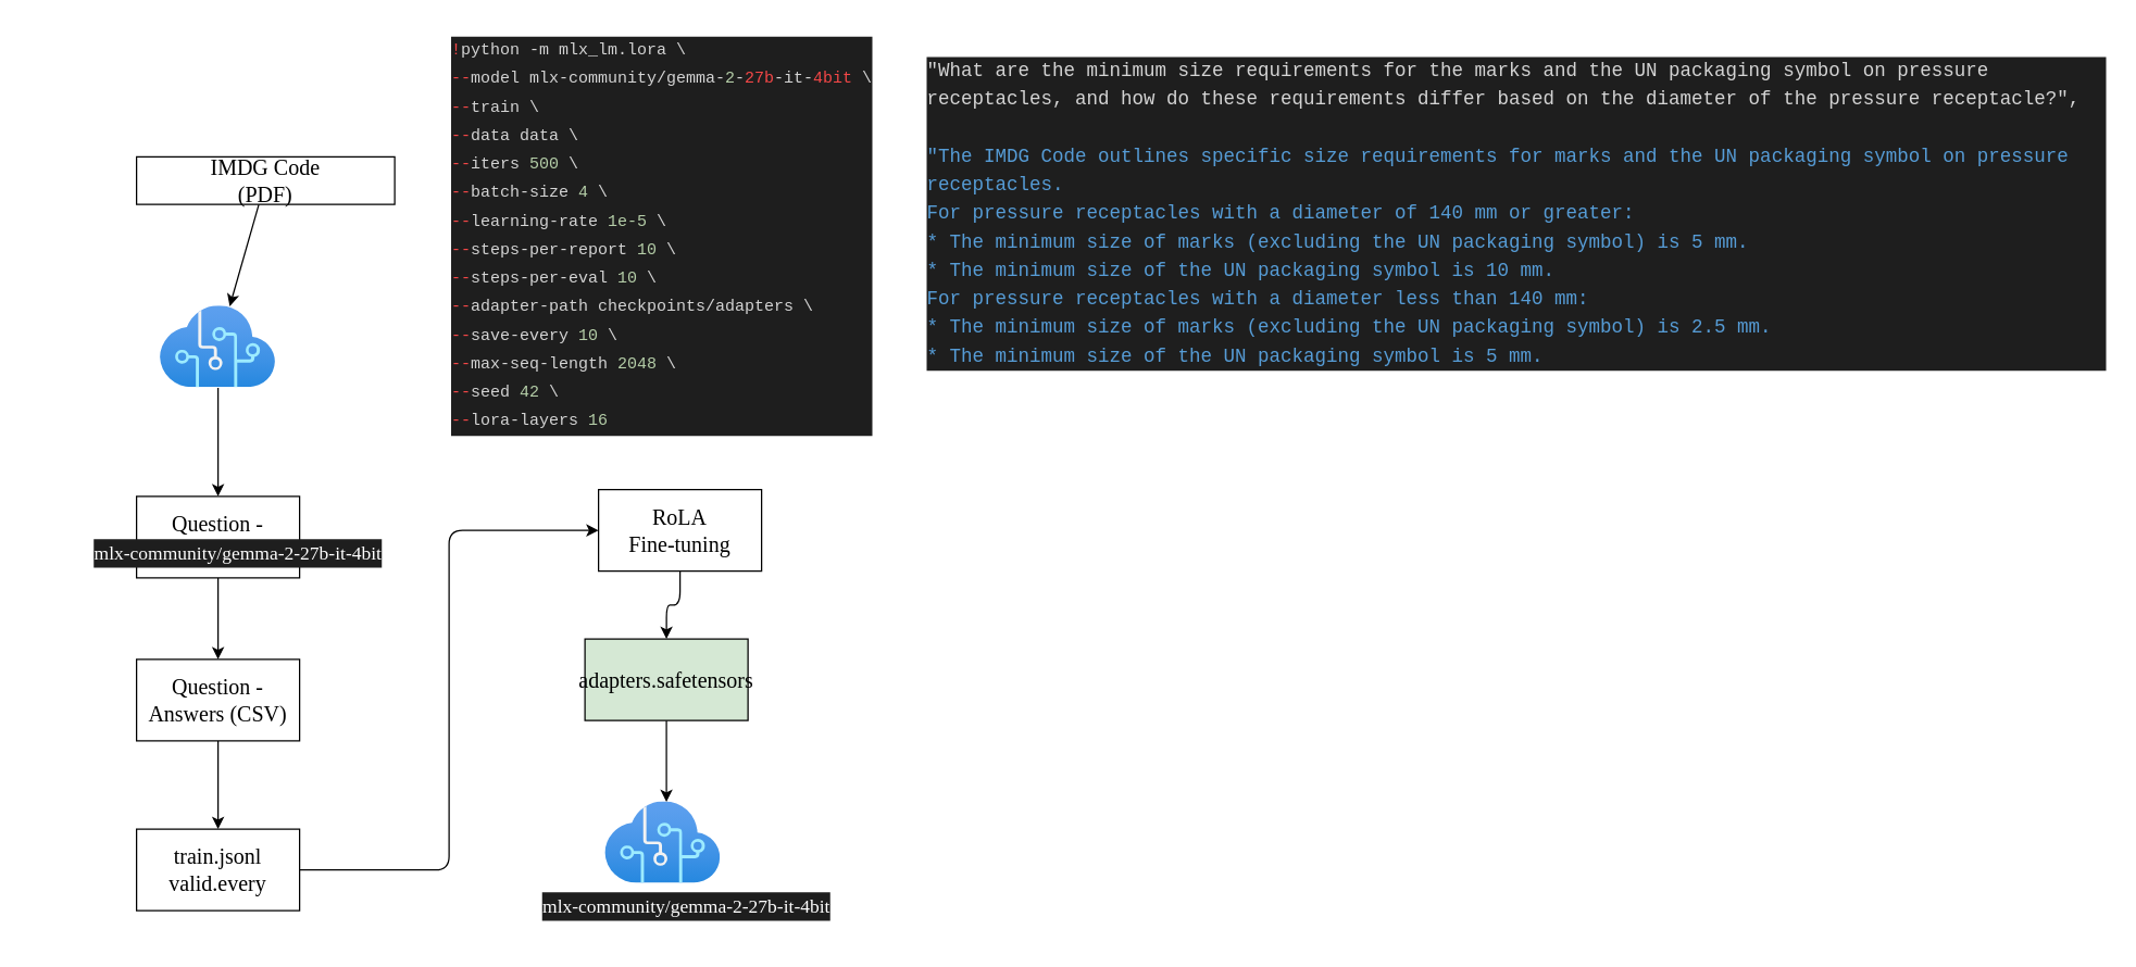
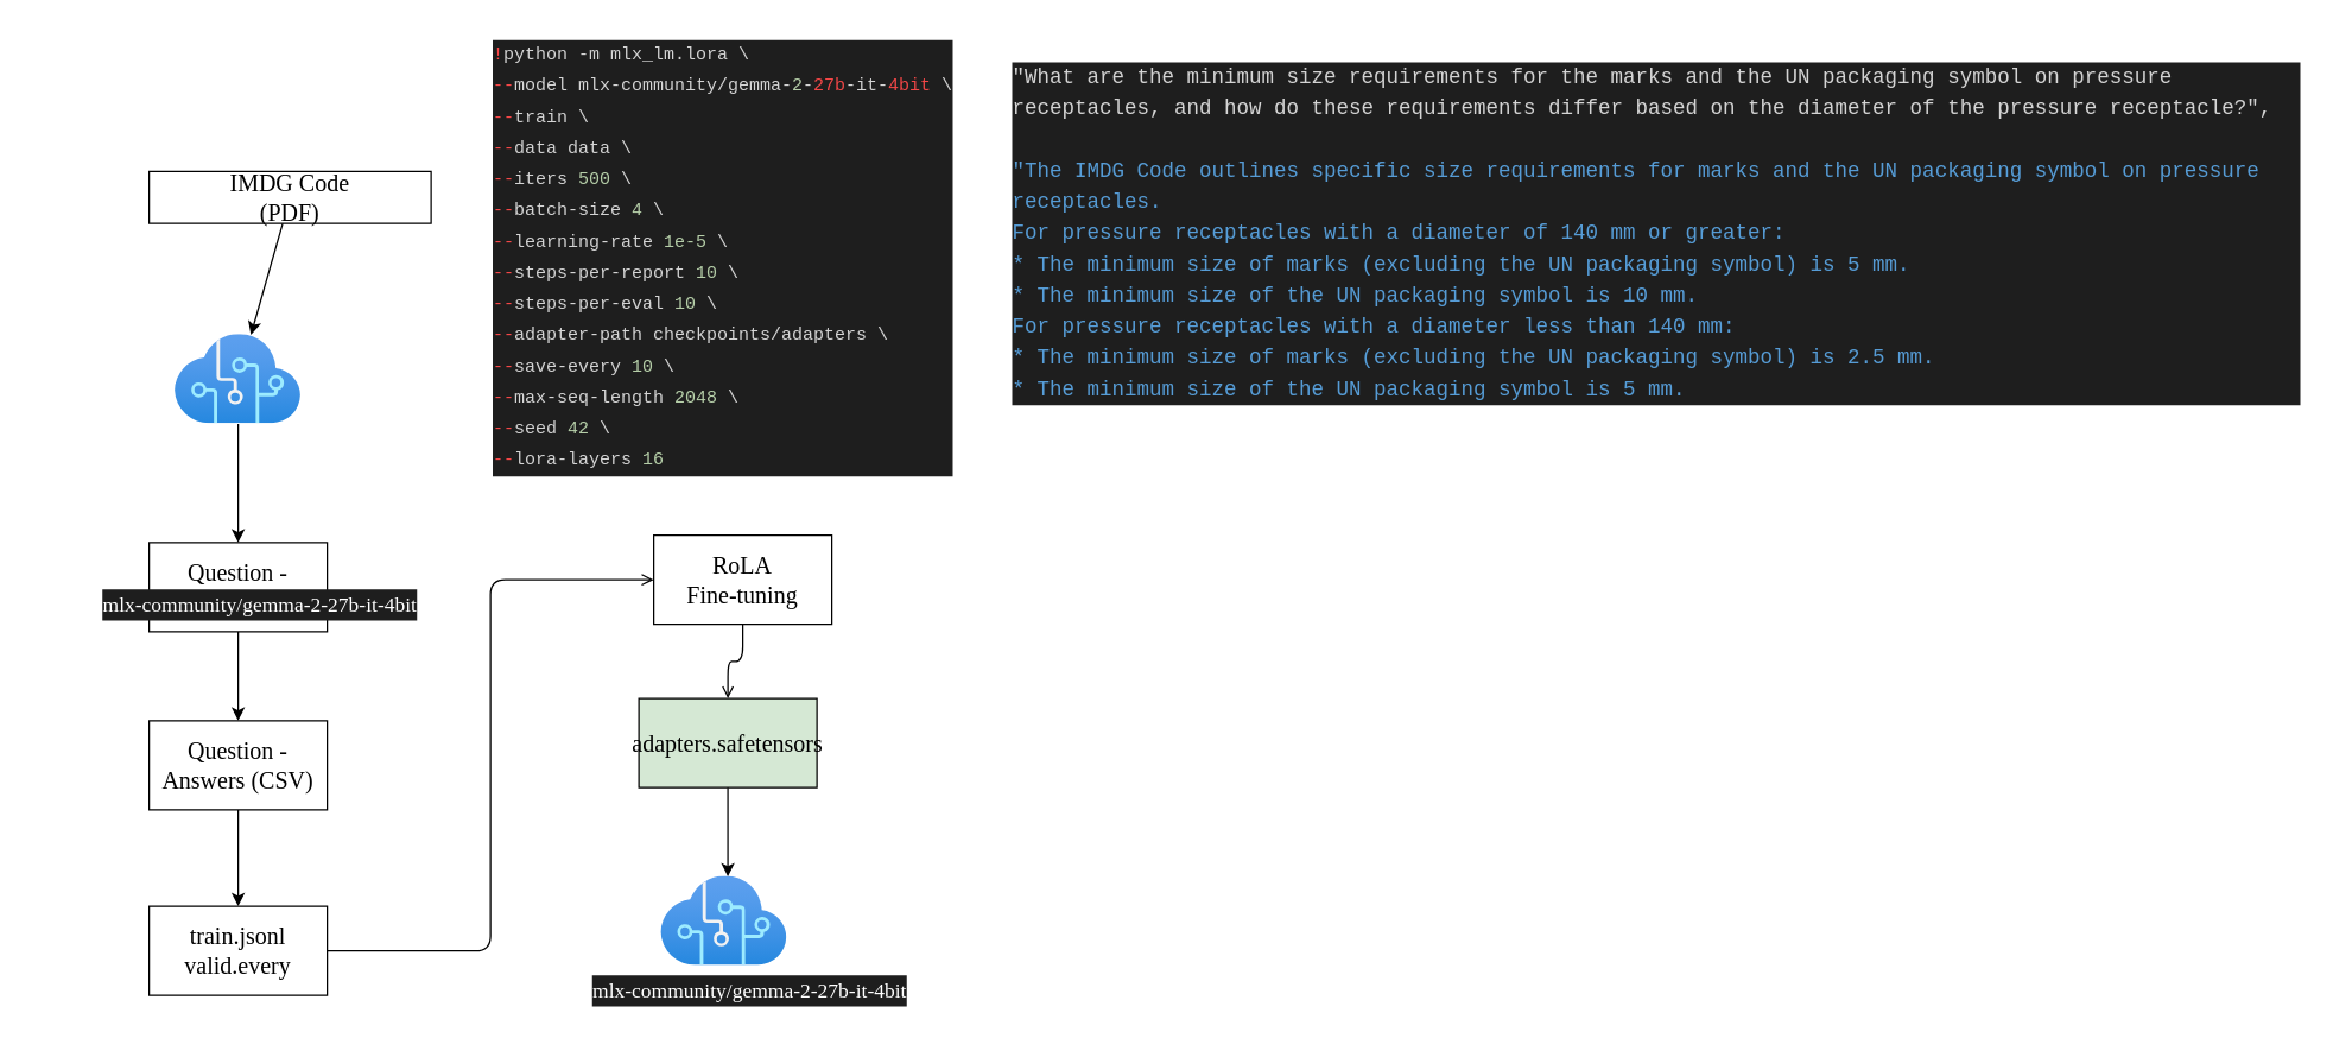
  <mxCell id="0" />
  <mxCell id="1" parent="0" />
- <mxCell id="2" style="edgeStyle=orthogonalEdgeStyle;html=1;fontSize=16;" parent="1" source="3" target="12" edge="1"><mxGeometry relative="1" as="geometry" /></mxCell>
+ <mxCell id="2" style="edgeStyle=orthogonalEdgeStyle;html=1;fontSize=16;endArrow=open;" parent="1" source="3" target="12" edge="1"><mxGeometry relative="1" as="geometry" /></mxCell>
  <mxCell id="3" value="&lt;font style=&quot;font-size: 16px;&quot;&gt;RoLA&lt;br&gt;Fine-tuning&lt;br&gt;&lt;/font&gt;" style="rounded=0;whiteSpace=wrap;html=1;fontFamily=freesentation;" parent="1" vertex="1"><mxGeometry x="440" y="360" width="120" height="60" as="geometry" /></mxCell>
  <mxCell id="4" style="edgeStyle=none;html=1;fontSize=16;" parent="1" source="5" target="15" edge="1"><mxGeometry relative="1" as="geometry"><mxPoint x="-100" y="215" as="targetPoint" /></mxGeometry></mxCell>
  <mxCell id="5" value="&lt;font style=&quot;font-size: 16px;&quot;&gt;IMDG Code&lt;br&gt;(PDF)&lt;br&gt;&lt;/font&gt;" style="rounded=0;whiteSpace=wrap;html=1;fontFamily=freesentation;" parent="1" vertex="1"><mxGeometry x="100" y="115" width="190" height="35" as="geometry" /></mxCell>
  <mxCell id="6" style="edgeStyle=none;html=1;fontSize=16;" parent="1" source="7" target="9" edge="1"><mxGeometry relative="1" as="geometry" /></mxCell>
  <mxCell id="7" value="&lt;span style=&quot;font-size: 16px;&quot;&gt;Question - Answers (CSV)&lt;/span&gt;" style="rounded=0;whiteSpace=wrap;html=1;fontFamily=freesentation;" parent="1" vertex="1"><mxGeometry x="100" y="365" width="120" height="60" as="geometry" /></mxCell>
  <mxCell id="8" style="edgeStyle=orthogonalEdgeStyle;html=1;entryX=0.5;entryY=0;entryDx=0;entryDy=0;fontSize=16;" parent="1" source="9" target="20" edge="1"><mxGeometry relative="1" as="geometry" /></mxCell>
  <mxCell id="9" value="&lt;span style=&quot;font-size: 16px;&quot;&gt;Question - Answers (CSV)&lt;/span&gt;" style="rounded=0;whiteSpace=wrap;html=1;fontFamily=freesentation;" parent="1" vertex="1"><mxGeometry x="100" y="485" width="120" height="60" as="geometry" /></mxCell>
  <mxCell id="10" value="" style="aspect=fixed;html=1;points=[];align=center;image;fontSize=12;image=img/lib/azure2/ai_machine_learning/Cognitive_Services.svg;" parent="1" vertex="1"><mxGeometry x="445" y="590" width="85" height="60" as="geometry" /></mxCell>
  <mxCell id="11" style="edgeStyle=orthogonalEdgeStyle;html=1;entryX=0.529;entryY=0;entryDx=0;entryDy=0;entryPerimeter=0;fontSize=16;" parent="1" source="12" target="10" edge="1"><mxGeometry relative="1" as="geometry" /></mxCell>
  <mxCell id="12" value="&lt;font style=&quot;font-size: 16px;&quot;&gt;adapters.safetensors&lt;br&gt;&lt;/font&gt;" style="rounded=0;whiteSpace=wrap;html=1;fontFamily=freesentation;fillColor=#d5e8d4;" parent="1" vertex="1"><mxGeometry x="430" y="470" width="120" height="60" as="geometry" /></mxCell>
  <mxCell id="13" value="&lt;div style=&quot;background-color: rgb(30, 30, 30); font-weight: normal; font-size: 14px; line-height: 21px;&quot;&gt;&lt;div style=&quot;&quot;&gt;&lt;font face=&quot;freesentation&quot; style=&quot;&quot; color=&quot;#ffffff&quot;&gt;mlx-community/gemma-2-27b-it-4bit&lt;/font&gt;&lt;/div&gt;&lt;/div&gt;" style="text;whiteSpace=wrap;html=1;fontSize=16;align=center;" parent="1" vertex="1"><mxGeometry x="350" y="650" width="310" height="40" as="geometry" /></mxCell>
  <mxCell id="14" style="edgeStyle=orthogonalEdgeStyle;html=1;entryX=0.5;entryY=0;entryDx=0;entryDy=0;fontFamily=freesentation;fontSize=16;fontColor=#FFFFFF;" parent="1" source="15" target="7" edge="1"><mxGeometry relative="1" as="geometry" /></mxCell>
  <mxCell id="15" value="" style="aspect=fixed;html=1;points=[];align=center;image;fontSize=12;image=img/lib/azure2/ai_machine_learning/Cognitive_Services.svg;" parent="1" vertex="1"><mxGeometry x="117.5" y="225" width="85" height="60" as="geometry" /></mxCell>
  <mxCell id="16" value="&lt;div style=&quot;background-color: rgb(30, 30, 30); font-weight: normal; font-size: 14px; line-height: 21px;&quot;&gt;&lt;div style=&quot;&quot;&gt;&lt;font face=&quot;freesentation&quot; style=&quot;&quot; color=&quot;#ffffff&quot;&gt;mlx-community/gemma-2-27b-it-4bit&lt;/font&gt;&lt;/div&gt;&lt;/div&gt;" style="text;whiteSpace=wrap;html=1;fontSize=16;align=center;" parent="1" vertex="1"><mxGeometry y="390" width="310" height="40" as="geometry" x="20" /></mxCell>
  <mxCell id="17" value="&lt;div style=&quot;color: rgb(212, 212, 212); background-color: rgb(30, 30, 30); font-family: Menlo, Monaco, &amp;quot;Courier New&amp;quot;, monospace; font-weight: normal; font-size: 14px; line-height: 21px;&quot;&gt;&lt;div&gt;&lt;span style=&quot;color: #d4d4d4;&quot;&gt;&quot;What are the minimum size requirements for the marks and the UN packaging symbol on pressure receptacles, and how do these requirements differ based on the diameter of the pressure receptacle?&quot;,&lt;/span&gt;&lt;/div&gt;&lt;div&gt;&lt;span style=&quot;color: #569cd6;&quot;&gt;&lt;br&gt;&lt;/span&gt;&lt;/div&gt;&lt;div&gt;&lt;span style=&quot;color: #569cd6;&quot;&gt;&quot;The IMDG Code outlines specific size requirements for marks and the UN packaging symbol on pressure receptacles.&lt;/span&gt;&lt;/div&gt;&lt;div&gt;&lt;span style=&quot;color: #569cd6;&quot;&gt;For pressure receptacles with a diameter of 140 mm or greater:&lt;/span&gt;&lt;/div&gt;&lt;div&gt;&lt;span style=&quot;color: #569cd6;&quot;&gt;* The minimum size of marks (excluding the UN packaging symbol) is 5 mm.&lt;/span&gt;&lt;/div&gt;&lt;div&gt;&lt;span style=&quot;color: #569cd6;&quot;&gt;* The minimum size of the UN packaging symbol is 10 mm.&lt;/span&gt;&lt;/div&gt;&lt;div&gt;&lt;span style=&quot;color: #569cd6;&quot;&gt;For pressure receptacles with a diameter less than 140 mm:&lt;/span&gt;&lt;/div&gt;&lt;div&gt;&lt;span style=&quot;color: #569cd6;&quot;&gt;* The minimum size of marks (excluding the UN packaging symbol) is 2.5 mm.&lt;/span&gt;&lt;/div&gt;&lt;div&gt;&lt;span style=&quot;color: #569cd6;&quot;&gt;* The minimum size of the UN packaging symbol is 5 mm.&lt;/span&gt;&lt;/div&gt;&lt;/div&gt;" style="text;whiteSpace=wrap;html=1;fontSize=16;fontFamily=freesentation;fontColor=#FFFFFF;" parent="1" vertex="1"><mxGeometry x="680" y="35" width="870" height="250" as="geometry" /></mxCell>
  <mxCell id="18" value="&lt;div style=&quot;color: rgb(212, 212, 212); background-color: rgb(30, 30, 30); font-family: Menlo, Monaco, &amp;quot;Courier New&amp;quot;, monospace; font-weight: normal; font-size: 12px; line-height: 21px;&quot;&gt;&lt;div style=&quot;font-size: 12px;&quot;&gt;&lt;span style=&quot;color: rgb(244, 71, 71); font-size: 12px;&quot;&gt;!&lt;/span&gt;&lt;span style=&quot;color: rgb(212, 212, 212); font-size: 12px;&quot;&gt;python -m mlx_lm.lora \&lt;/span&gt;&lt;/div&gt;&lt;div style=&quot;font-size: 12px;&quot;&gt;&lt;span style=&quot;color: rgb(212, 212, 212); font-size: 12px;&quot;&gt;    &lt;/span&gt;&lt;span style=&quot;color: rgb(244, 71, 71); font-size: 12px;&quot;&gt;--&lt;/span&gt;&lt;span style=&quot;color: rgb(212, 212, 212); font-size: 12px;&quot;&gt;model mlx-community/gemma-&lt;/span&gt;&lt;span style=&quot;color: rgb(181, 206, 168); font-size: 12px;&quot;&gt;2&lt;/span&gt;&lt;span style=&quot;color: rgb(212, 212, 212); font-size: 12px;&quot;&gt;-&lt;/span&gt;&lt;span style=&quot;color: rgb(244, 71, 71); font-size: 12px;&quot;&gt;27b&lt;/span&gt;&lt;span style=&quot;color: rgb(212, 212, 212); font-size: 12px;&quot;&gt;-it-&lt;/span&gt;&lt;span style=&quot;color: rgb(244, 71, 71); font-size: 12px;&quot;&gt;4bit&lt;/span&gt;&lt;span style=&quot;color: rgb(212, 212, 212); font-size: 12px;&quot;&gt; \&lt;/span&gt;&lt;/div&gt;&lt;div style=&quot;font-size: 12px;&quot;&gt;&lt;span style=&quot;color: rgb(212, 212, 212); font-size: 12px;&quot;&gt;    &lt;/span&gt;&lt;span style=&quot;color: rgb(244, 71, 71); font-size: 12px;&quot;&gt;--&lt;/span&gt;&lt;span style=&quot;color: rgb(212, 212, 212); font-size: 12px;&quot;&gt;train \&lt;/span&gt;&lt;/div&gt;&lt;div style=&quot;font-size: 12px;&quot;&gt;&lt;span style=&quot;color: rgb(212, 212, 212); font-size: 12px;&quot;&gt;    &lt;/span&gt;&lt;span style=&quot;color: rgb(244, 71, 71); font-size: 12px;&quot;&gt;--&lt;/span&gt;&lt;span style=&quot;color: rgb(212, 212, 212); font-size: 12px;&quot;&gt;data data \&lt;/span&gt;&lt;/div&gt;&lt;div style=&quot;font-size: 12px;&quot;&gt;&lt;span style=&quot;color: rgb(212, 212, 212); font-size: 12px;&quot;&gt;    &lt;/span&gt;&lt;span style=&quot;color: rgb(244, 71, 71); font-size: 12px;&quot;&gt;--&lt;/span&gt;&lt;span style=&quot;color: rgb(212, 212, 212); font-size: 12px;&quot;&gt;iters &lt;/span&gt;&lt;span style=&quot;color: rgb(181, 206, 168); font-size: 12px;&quot;&gt;500&lt;/span&gt;&lt;span style=&quot;color: rgb(212, 212, 212); font-size: 12px;&quot;&gt; \&lt;/span&gt;&lt;/div&gt;&lt;div style=&quot;font-size: 12px;&quot;&gt;&lt;span style=&quot;color: rgb(212, 212, 212); font-size: 12px;&quot;&gt;    &lt;/span&gt;&lt;span style=&quot;color: rgb(244, 71, 71); font-size: 12px;&quot;&gt;--&lt;/span&gt;&lt;span style=&quot;color: rgb(212, 212, 212); font-size: 12px;&quot;&gt;batch-size &lt;/span&gt;&lt;span style=&quot;color: rgb(181, 206, 168); font-size: 12px;&quot;&gt;4&lt;/span&gt;&lt;span style=&quot;color: rgb(212, 212, 212); font-size: 12px;&quot;&gt; \&lt;/span&gt;&lt;/div&gt;&lt;div style=&quot;font-size: 12px;&quot;&gt;&lt;span style=&quot;color: rgb(212, 212, 212); font-size: 12px;&quot;&gt;    &lt;/span&gt;&lt;span style=&quot;color: rgb(244, 71, 71); font-size: 12px;&quot;&gt;--&lt;/span&gt;&lt;span style=&quot;color: rgb(212, 212, 212); font-size: 12px;&quot;&gt;learning-rate &lt;/span&gt;&lt;span style=&quot;color: rgb(181, 206, 168); font-size: 12px;&quot;&gt;1e-5&lt;/span&gt;&lt;span style=&quot;color: rgb(212, 212, 212); font-size: 12px;&quot;&gt; \&lt;/span&gt;&lt;/div&gt;&lt;div style=&quot;font-size: 12px;&quot;&gt;&lt;span style=&quot;color: rgb(212, 212, 212); font-size: 12px;&quot;&gt;    &lt;/span&gt;&lt;span style=&quot;color: rgb(244, 71, 71); font-size: 12px;&quot;&gt;--&lt;/span&gt;&lt;span style=&quot;color: rgb(212, 212, 212); font-size: 12px;&quot;&gt;steps-per-report &lt;/span&gt;&lt;span style=&quot;color: rgb(181, 206, 168); font-size: 12px;&quot;&gt;10&lt;/span&gt;&lt;span style=&quot;color: rgb(212, 212, 212); font-size: 12px;&quot;&gt; \&lt;/span&gt;&lt;/div&gt;&lt;div style=&quot;font-size: 12px;&quot;&gt;&lt;span style=&quot;color: rgb(212, 212, 212); font-size: 12px;&quot;&gt;    &lt;/span&gt;&lt;span style=&quot;color: rgb(244, 71, 71); font-size: 12px;&quot;&gt;--&lt;/span&gt;&lt;span style=&quot;color: rgb(212, 212, 212); font-size: 12px;&quot;&gt;steps-per-eval &lt;/span&gt;&lt;span style=&quot;color: rgb(181, 206, 168); font-size: 12px;&quot;&gt;10&lt;/span&gt;&lt;span style=&quot;color: rgb(212, 212, 212); font-size: 12px;&quot;&gt; \&lt;/span&gt;&lt;/div&gt;&lt;div style=&quot;font-size: 12px;&quot;&gt;&lt;span style=&quot;color: rgb(212, 212, 212); font-size: 12px;&quot;&gt;    &lt;/span&gt;&lt;span style=&quot;color: rgb(244, 71, 71); font-size: 12px;&quot;&gt;--&lt;/span&gt;&lt;span style=&quot;color: rgb(212, 212, 212); font-size: 12px;&quot;&gt;adapter-path checkpoints/adapters \&lt;/span&gt;&lt;/div&gt;&lt;div style=&quot;font-size: 12px;&quot;&gt;&lt;span style=&quot;color: rgb(212, 212, 212); font-size: 12px;&quot;&gt;    &lt;/span&gt;&lt;span style=&quot;color: rgb(244, 71, 71); font-size: 12px;&quot;&gt;--&lt;/span&gt;&lt;span style=&quot;color: rgb(212, 212, 212); font-size: 12px;&quot;&gt;save-every &lt;/span&gt;&lt;span style=&quot;color: rgb(181, 206, 168); font-size: 12px;&quot;&gt;10&lt;/span&gt;&lt;span style=&quot;color: rgb(212, 212, 212); font-size: 12px;&quot;&gt; \&lt;/span&gt;&lt;/div&gt;&lt;div style=&quot;font-size: 12px;&quot;&gt;&lt;span style=&quot;color: rgb(212, 212, 212); font-size: 12px;&quot;&gt;    &lt;/span&gt;&lt;span style=&quot;color: rgb(244, 71, 71); font-size: 12px;&quot;&gt;--&lt;/span&gt;&lt;span style=&quot;color: rgb(212, 212, 212); font-size: 12px;&quot;&gt;max-seq-length &lt;/span&gt;&lt;span style=&quot;color: rgb(181, 206, 168); font-size: 12px;&quot;&gt;2048&lt;/span&gt;&lt;span style=&quot;color: rgb(212, 212, 212); font-size: 12px;&quot;&gt; \&lt;/span&gt;&lt;/div&gt;&lt;div style=&quot;font-size: 12px;&quot;&gt;&lt;span style=&quot;color: rgb(212, 212, 212); font-size: 12px;&quot;&gt;    &lt;/span&gt;&lt;span style=&quot;color: rgb(244, 71, 71); font-size: 12px;&quot;&gt;--&lt;/span&gt;&lt;span style=&quot;color: rgb(212, 212, 212); font-size: 12px;&quot;&gt;seed &lt;/span&gt;&lt;span style=&quot;color: rgb(181, 206, 168); font-size: 12px;&quot;&gt;42&lt;/span&gt;&lt;span style=&quot;color: rgb(212, 212, 212); font-size: 12px;&quot;&gt; \&lt;/span&gt;&lt;/div&gt;&lt;div style=&quot;font-size: 12px;&quot;&gt;&lt;span style=&quot;color: rgb(212, 212, 212); font-size: 12px;&quot;&gt;    &lt;/span&gt;&lt;span style=&quot;color: rgb(244, 71, 71); font-size: 12px;&quot;&gt;--&lt;/span&gt;&lt;span style=&quot;color: rgb(212, 212, 212); font-size: 12px;&quot;&gt;lora-layers &lt;/span&gt;&lt;span style=&quot;color: rgb(181, 206, 168); font-size: 12px;&quot;&gt;16&lt;/span&gt;&lt;/div&gt;&lt;/div&gt;" style="text;whiteSpace=wrap;html=1;fontSize=12;fontFamily=freesentation;fontColor=#FFFFFF;" parent="1" vertex="1"><mxGeometry x="330" y="20" width="330" height="310" as="geometry" /></mxCell>
- <mxCell id="19" style="edgeStyle=orthogonalEdgeStyle;html=1;entryX=0;entryY=0.5;entryDx=0;entryDy=0;" parent="1" source="20" target="3" edge="1"><mxGeometry relative="1" as="geometry" /></mxCell>
+ <mxCell id="19" style="edgeStyle=orthogonalEdgeStyle;html=1;entryX=0;entryY=0.5;entryDx=0;entryDy=0;endArrow=open;" parent="1" source="20" target="3" edge="1"><mxGeometry relative="1" as="geometry" /></mxCell>
  <mxCell id="20" value="&lt;span style=&quot;font-size: 16px;&quot;&gt;train.jsonl&lt;br&gt;valid.every&lt;br&gt;&lt;/span&gt;" style="rounded=0;whiteSpace=wrap;html=1;fontFamily=freesentation;" parent="1" vertex="1"><mxGeometry x="100" y="610" width="120" height="60" as="geometry" /></mxCell>
